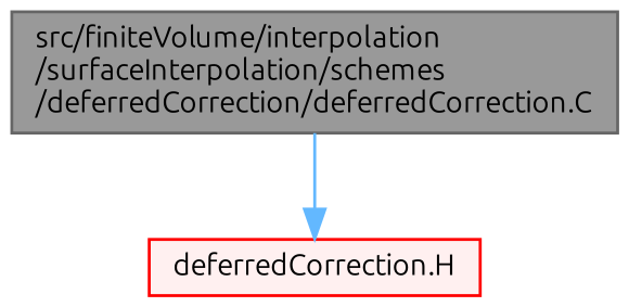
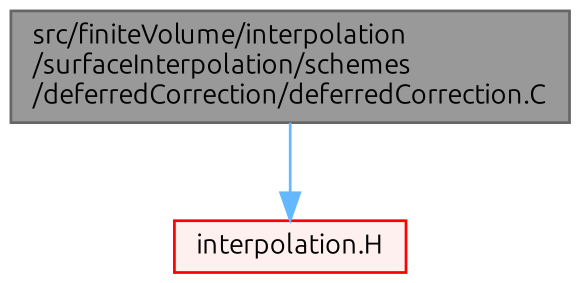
  digraph {
    fontname=Ubuntu
    node [fontname=Ubuntu fontsize=10 shape=box style=filled]
    n1 [color=gray40 fillcolor=grey60 fontcolor=black height=0.2 label="src/finiteVolume/interpolation\l/surfaceInterpolation/schemes\l/deferredCorrection/deferredCorrection.C" width=0.4]
-   n2 [color=red fillcolor="#FFF0F0" height=0.2 label="deferredCorrection.H" width=0.4]
+   n2 [color=red fillcolor="#FFF0F0" height=0.2 label="interpolation.H" width=0.4]
    n1 -> n2 [color=steelblue1 fontname=Ubuntu fontsize=10 labelfontname=Helvetica labelfontsize=10 style=solid]
  }
